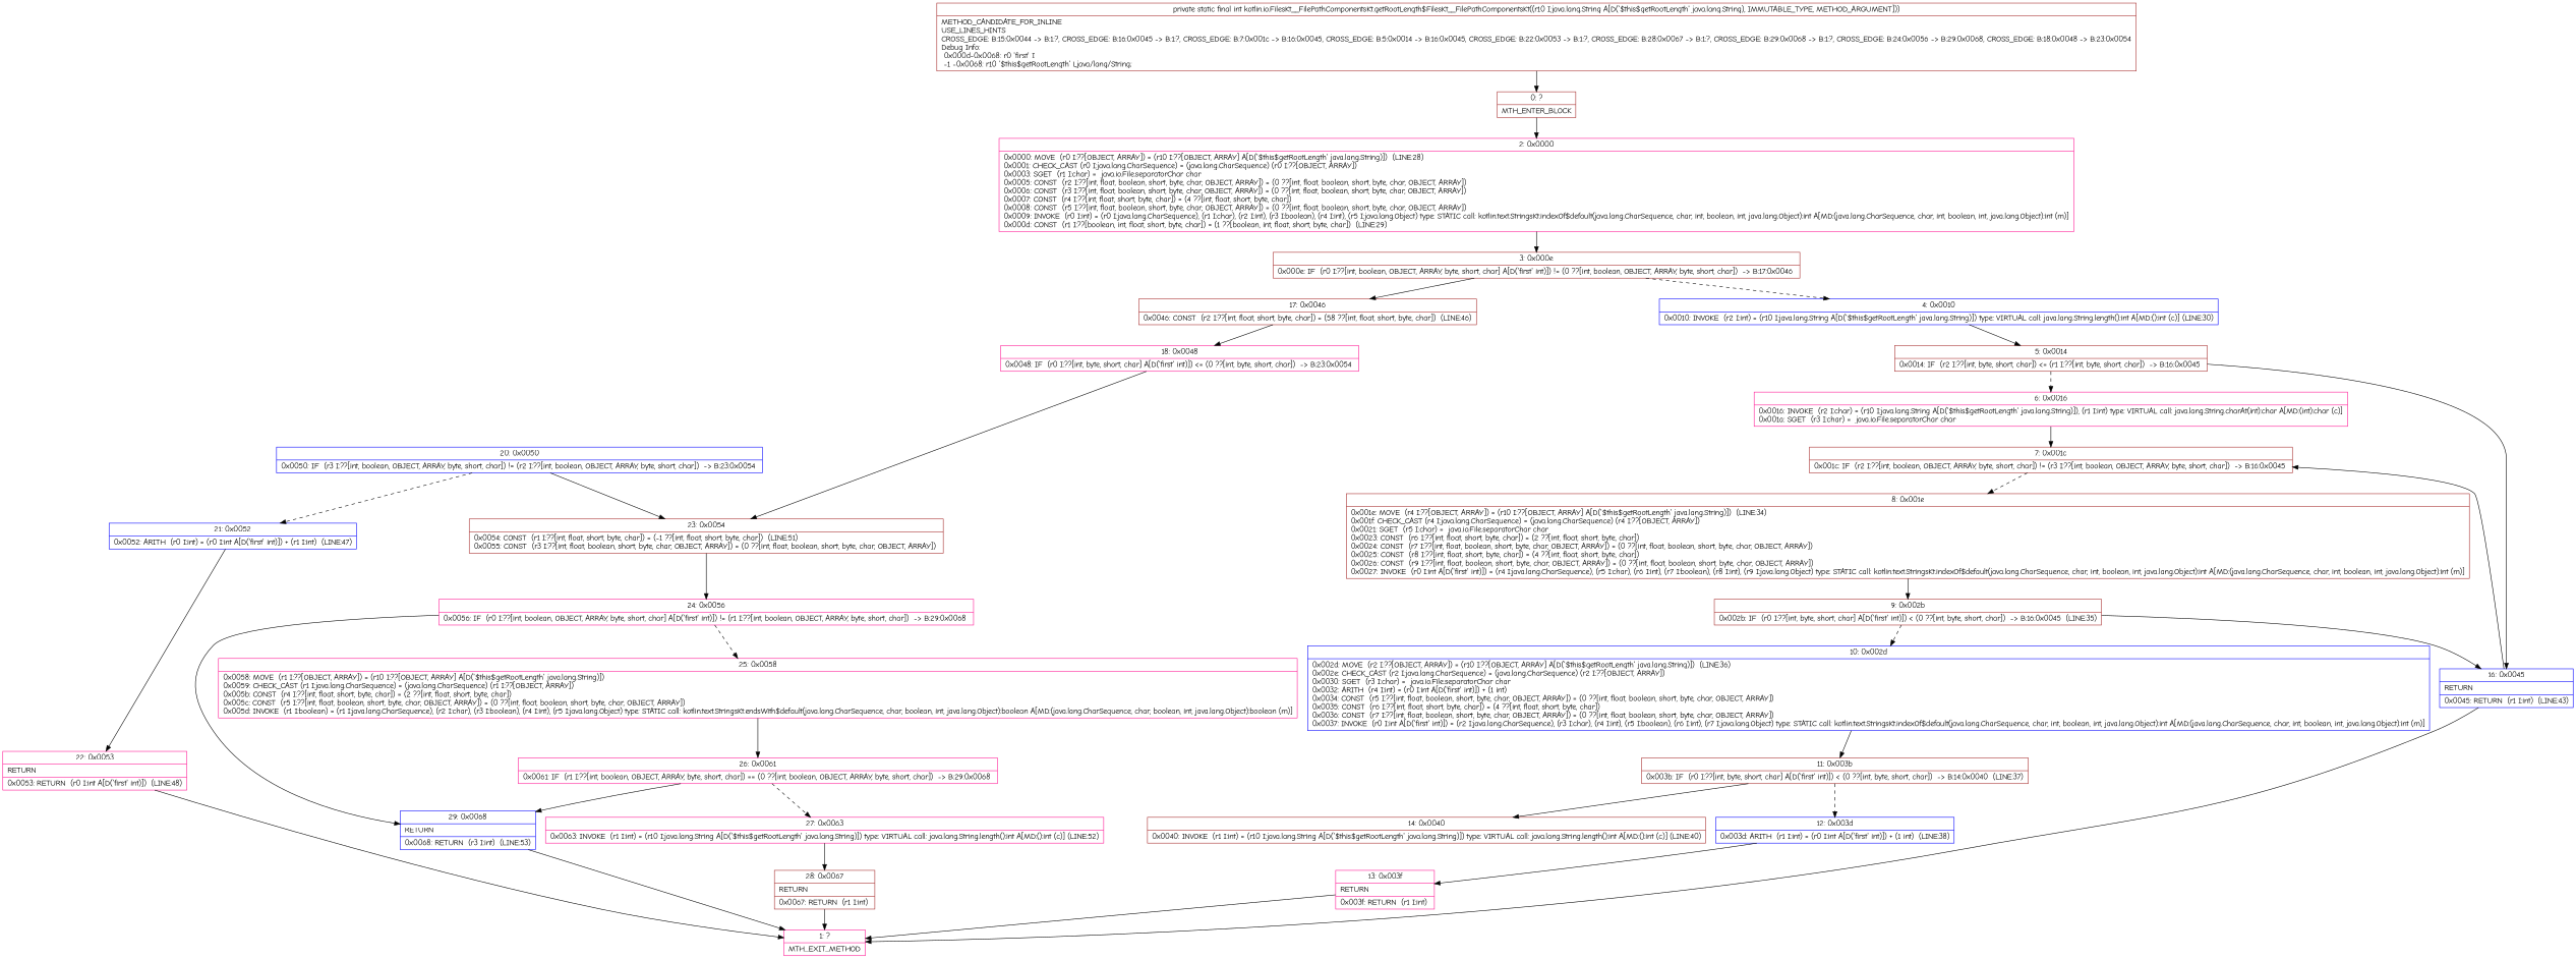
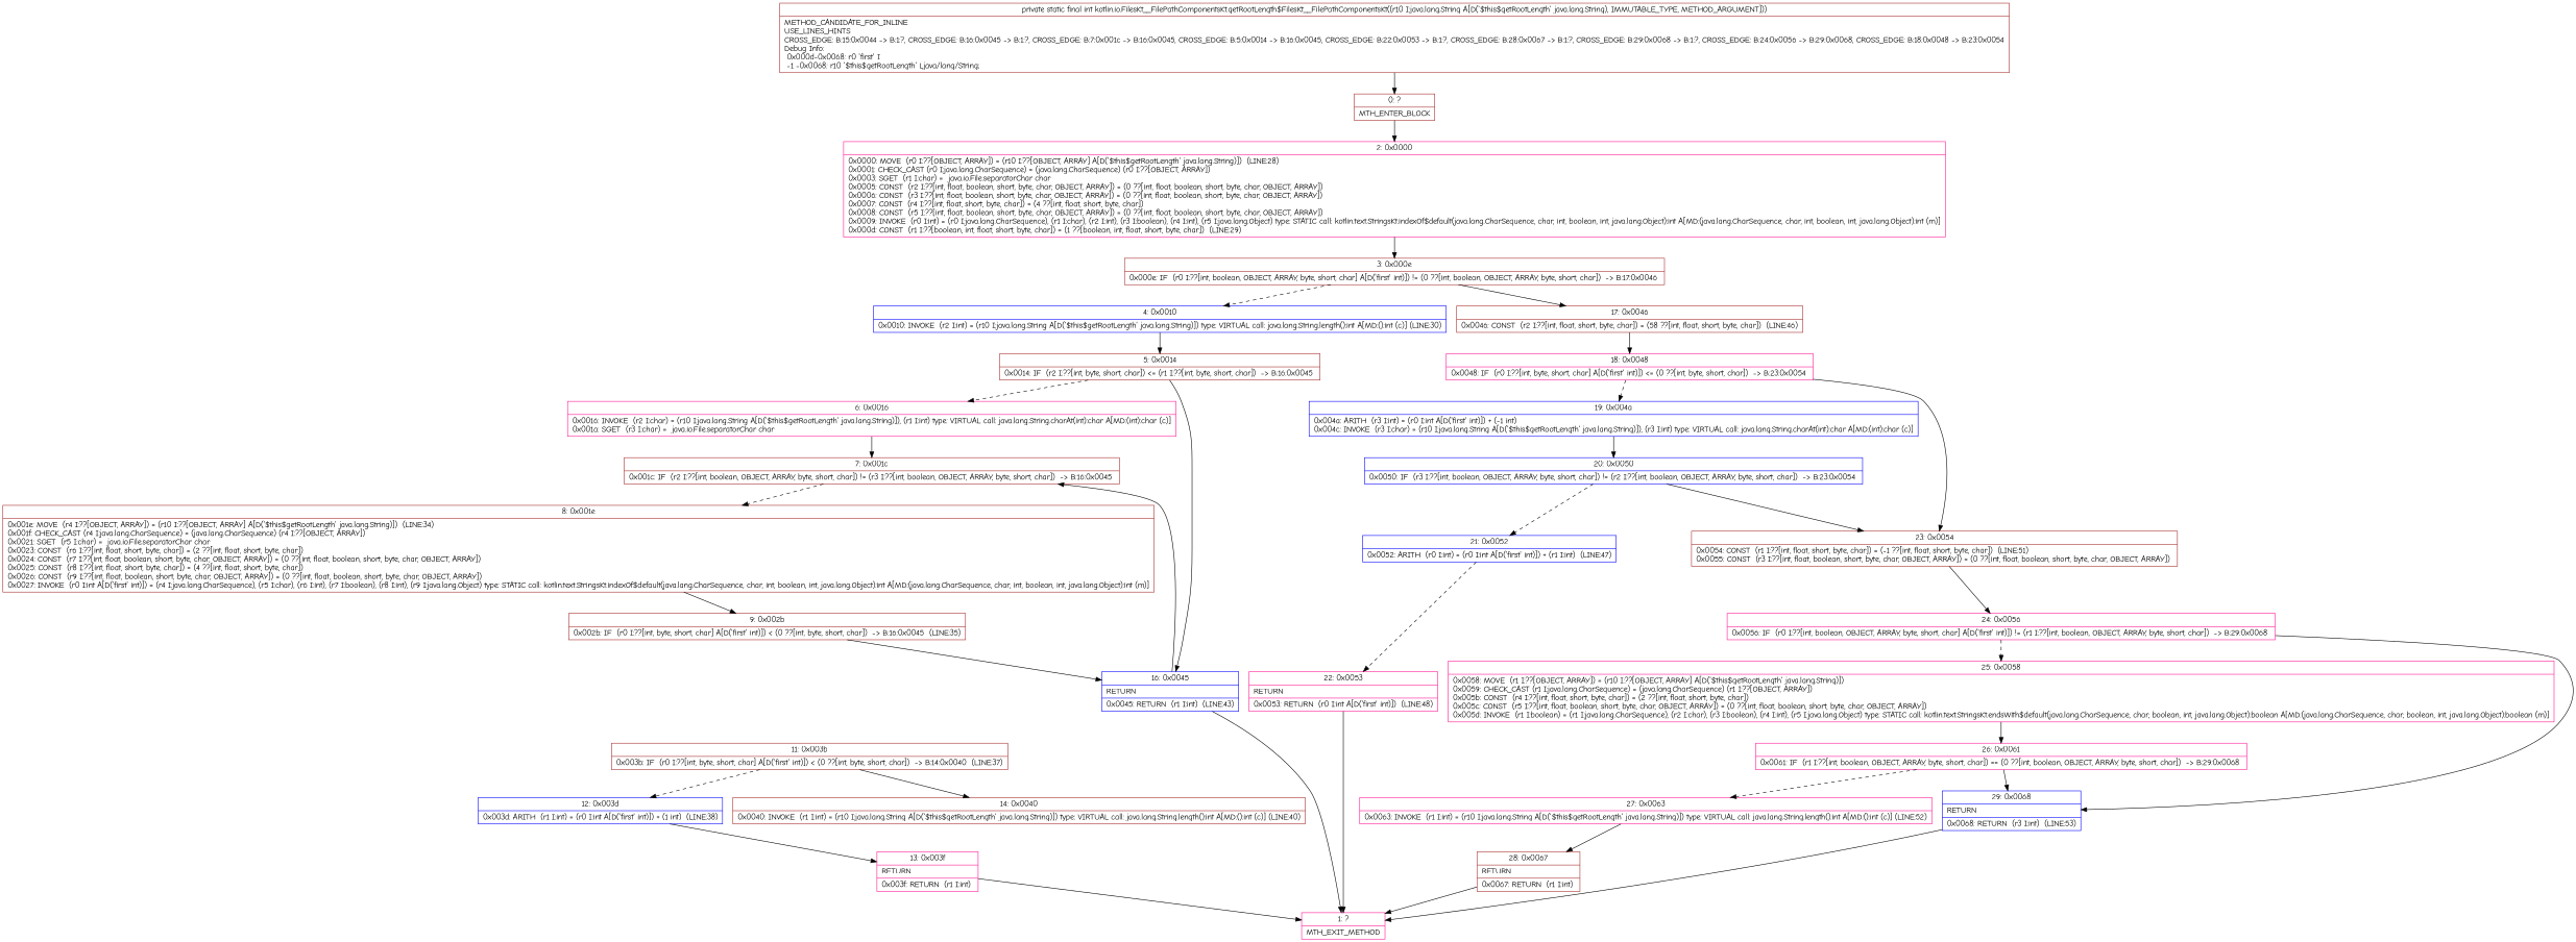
  digraph {
    fontname="Comic Neue"
    node [color=brown fontname="Comic Neue" shape=record]
    edge [fontname="Comic Neue"]
    n1 [label="{0\:\ ?|MTH_ENTER_BLOCK\l}"]
    n2 [color=deeppink label="{2\:\ 0x0000|0x0000: MOVE  (r0 I:??[OBJECT, ARRAY]) = (r10 I:??[OBJECT, ARRAY] A[D('$this$getRootLength' java.lang.String)])  (LINE:28)\l0x0001: CHECK_CAST (r0 I:java.lang.CharSequence) = (java.lang.CharSequence) (r0 I:??[OBJECT, ARRAY]) \l0x0003: SGET  (r1 I:char) =  java.io.File.separatorChar char \l0x0005: CONST  (r2 I:??[int, float, boolean, short, byte, char, OBJECT, ARRAY]) = (0 ??[int, float, boolean, short, byte, char, OBJECT, ARRAY]) \l0x0006: CONST  (r3 I:??[int, float, boolean, short, byte, char, OBJECT, ARRAY]) = (0 ??[int, float, boolean, short, byte, char, OBJECT, ARRAY]) \l0x0007: CONST  (r4 I:??[int, float, short, byte, char]) = (4 ??[int, float, short, byte, char]) \l0x0008: CONST  (r5 I:??[int, float, boolean, short, byte, char, OBJECT, ARRAY]) = (0 ??[int, float, boolean, short, byte, char, OBJECT, ARRAY]) \l0x0009: INVOKE  (r0 I:int) = (r0 I:java.lang.CharSequence), (r1 I:char), (r2 I:int), (r3 I:boolean), (r4 I:int), (r5 I:java.lang.Object) type: STATIC call: kotlin.text.StringsKt.indexOf$default(java.lang.CharSequence, char, int, boolean, int, java.lang.Object):int A[MD:(java.lang.CharSequence, char, int, boolean, int, java.lang.Object):int (m)]\l0x000d: CONST  (r1 I:??[boolean, int, float, short, byte, char]) = (1 ??[boolean, int, float, short, byte, char])  (LINE:29)\l}"]
    n3 [label="{3\:\ 0x000e|0x000e: IF  (r0 I:??[int, boolean, OBJECT, ARRAY, byte, short, char] A[D('first' int)]) != (0 ??[int, boolean, OBJECT, ARRAY, byte, short, char])  \-\> B:17:0x0046 \l}"]
    n4 [color=blue label="{4\:\ 0x0010|0x0010: INVOKE  (r2 I:int) = (r10 I:java.lang.String A[D('$this$getRootLength' java.lang.String)]) type: VIRTUAL call: java.lang.String.length():int A[MD:():int (c)] (LINE:30)\l}"]
    n5 [label="{17\:\ 0x0046|0x0046: CONST  (r2 I:??[int, float, short, byte, char]) = (58 ??[int, float, short, byte, char])  (LINE:46)\l}"]
    n6 [label="{5\:\ 0x0014|0x0014: IF  (r2 I:??[int, byte, short, char]) \<= (r1 I:??[int, byte, short, char])  \-\> B:16:0x0045 \l}"]
    n7 [color=deeppink label="{18\:\ 0x0048|0x0048: IF  (r0 I:??[int, byte, short, char] A[D('first' int)]) \<= (0 ??[int, byte, short, char])  \-\> B:23:0x0054 \l}"]
    n8 [color=deeppink label="{6\:\ 0x0016|0x0016: INVOKE  (r2 I:char) = (r10 I:java.lang.String A[D('$this$getRootLength' java.lang.String)]), (r1 I:int) type: VIRTUAL call: java.lang.String.charAt(int):char A[MD:(int):char (c)]\l0x001a: SGET  (r3 I:char) =  java.io.File.separatorChar char \l}"]
    n9 [color=blue label="{16\:\ 0x0045|RETURN\l|0x0045: RETURN  (r1 I:int)  (LINE:43)\l}"]
    n10 [label="{7\:\ 0x001c|0x001c: IF  (r2 I:??[int, boolean, OBJECT, ARRAY, byte, short, char]) != (r3 I:??[int, boolean, OBJECT, ARRAY, byte, short, char])  \-\> B:16:0x0045 \l}"]
    n11 [color=deeppink label="{1\:\ ?|MTH_EXIT_METHOD\l}"]
    n12 [label="{8\:\ 0x001e|0x001e: MOVE  (r4 I:??[OBJECT, ARRAY]) = (r10 I:??[OBJECT, ARRAY] A[D('$this$getRootLength' java.lang.String)])  (LINE:34)\l0x001f: CHECK_CAST (r4 I:java.lang.CharSequence) = (java.lang.CharSequence) (r4 I:??[OBJECT, ARRAY]) \l0x0021: SGET  (r5 I:char) =  java.io.File.separatorChar char \l0x0023: CONST  (r6 I:??[int, float, short, byte, char]) = (2 ??[int, float, short, byte, char]) \l0x0024: CONST  (r7 I:??[int, float, boolean, short, byte, char, OBJECT, ARRAY]) = (0 ??[int, float, boolean, short, byte, char, OBJECT, ARRAY]) \l0x0025: CONST  (r8 I:??[int, float, short, byte, char]) = (4 ??[int, float, short, byte, char]) \l0x0026: CONST  (r9 I:??[int, float, boolean, short, byte, char, OBJECT, ARRAY]) = (0 ??[int, float, boolean, short, byte, char, OBJECT, ARRAY]) \l0x0027: INVOKE  (r0 I:int A[D('first' int)]) = (r4 I:java.lang.CharSequence), (r5 I:char), (r6 I:int), (r7 I:boolean), (r8 I:int), (r9 I:java.lang.Object) type: STATIC call: kotlin.text.StringsKt.indexOf$default(java.lang.CharSequence, char, int, boolean, int, java.lang.Object):int A[MD:(java.lang.CharSequence, char, int, boolean, int, java.lang.Object):int (m)]\l}"]
    n13 [label="{9\:\ 0x002b|0x002b: IF  (r0 I:??[int, byte, short, char] A[D('first' int)]) \< (0 ??[int, byte, short, char])  \-\> B:16:0x0045  (LINE:35)\l}"]
-   n14 [color=blue label="{10\:\ 0x002d|0x002d: MOVE  (r2 I:??[OBJECT, ARRAY]) = (r10 I:??[OBJECT, ARRAY] A[D('$this$getRootLength' java.lang.String)])  (LINE:36)\l0x002e: CHECK_CAST (r2 I:java.lang.CharSequence) = (java.lang.CharSequence) (r2 I:??[OBJECT, ARRAY]) \l0x0030: SGET  (r3 I:char) =  java.io.File.separatorChar char \l0x0032: ARITH  (r4 I:int) = (r0 I:int A[D('first' int)]) + (1 int) \l0x0034: CONST  (r5 I:??[int, float, boolean, short, byte, char, OBJECT, ARRAY]) = (0 ??[int, float, boolean, short, byte, char, OBJECT, ARRAY]) \l0x0035: CONST  (r6 I:??[int, float, short, byte, char]) = (4 ??[int, float, short, byte, char]) \l0x0036: CONST  (r7 I:??[int, float, boolean, short, byte, char, OBJECT, ARRAY]) = (0 ??[int, float, boolean, short, byte, char, OBJECT, ARRAY]) \l0x0037: INVOKE  (r0 I:int A[D('first' int)]) = (r2 I:java.lang.CharSequence), (r3 I:char), (r4 I:int), (r5 I:boolean), (r6 I:int), (r7 I:java.lang.Object) type: STATIC call: kotlin.text.StringsKt.indexOf$default(java.lang.CharSequence, char, int, boolean, int, java.lang.Object):int A[MD:(java.lang.CharSequence, char, int, boolean, int, java.lang.Object):int (m)]\l}"]
    n15 [label="{11\:\ 0x003b|0x003b: IF  (r0 I:??[int, byte, short, char] A[D('first' int)]) \< (0 ??[int, byte, short, char])  \-\> B:14:0x0040  (LINE:37)\l}"]
    n16 [color=blue label="{12\:\ 0x003d|0x003d: ARITH  (r1 I:int) = (r0 I:int A[D('first' int)]) + (1 int)  (LINE:38)\l}"]
    n17 [label="{14\:\ 0x0040|0x0040: INVOKE  (r1 I:int) = (r10 I:java.lang.String A[D('$this$getRootLength' java.lang.String)]) type: VIRTUAL call: java.lang.String.length():int A[MD:():int (c)] (LINE:40)\l}"]
    n18 [color=deeppink label="{13\:\ 0x003f|RETURN\l|0x003f: RETURN  (r1 I:int) \l}"]
+   n19 [color=blue label="{19\:\ 0x004a|0x004a: ARITH  (r3 I:int) = (r0 I:int A[D('first' int)]) + (\-1 int) \l0x004c: INVOKE  (r3 I:char) = (r10 I:java.lang.String A[D('$this$getRootLength' java.lang.String)]), (r3 I:int) type: VIRTUAL call: java.lang.String.charAt(int):char A[MD:(int):char (c)]\l}"]
    n20 [label="{23\:\ 0x0054|0x0054: CONST  (r1 I:??[int, float, short, byte, char]) = (\-1 ??[int, float, short, byte, char])  (LINE:51)\l0x0055: CONST  (r3 I:??[int, float, boolean, short, byte, char, OBJECT, ARRAY]) = (0 ??[int, float, boolean, short, byte, char, OBJECT, ARRAY]) \l}"]
    n21 [color=blue label="{20\:\ 0x0050|0x0050: IF  (r3 I:??[int, boolean, OBJECT, ARRAY, byte, short, char]) != (r2 I:??[int, boolean, OBJECT, ARRAY, byte, short, char])  \-\> B:23:0x0054 \l}"]
    n22 [color=deeppink label="{24\:\ 0x0056|0x0056: IF  (r0 I:??[int, boolean, OBJECT, ARRAY, byte, short, char] A[D('first' int)]) != (r1 I:??[int, boolean, OBJECT, ARRAY, byte, short, char])  \-\> B:29:0x0068 \l}"]
    n23 [color=blue label="{21\:\ 0x0052|0x0052: ARITH  (r0 I:int) = (r0 I:int A[D('first' int)]) + (r1 I:int)  (LINE:47)\l}"]
    n24 [color=deeppink label="{22\:\ 0x0053|RETURN\l|0x0053: RETURN  (r0 I:int A[D('first' int)])  (LINE:48)\l}"]
    n25 [color=deeppink label="{25\:\ 0x0058|0x0058: MOVE  (r1 I:??[OBJECT, ARRAY]) = (r10 I:??[OBJECT, ARRAY] A[D('$this$getRootLength' java.lang.String)]) \l0x0059: CHECK_CAST (r1 I:java.lang.CharSequence) = (java.lang.CharSequence) (r1 I:??[OBJECT, ARRAY]) \l0x005b: CONST  (r4 I:??[int, float, short, byte, char]) = (2 ??[int, float, short, byte, char]) \l0x005c: CONST  (r5 I:??[int, float, boolean, short, byte, char, OBJECT, ARRAY]) = (0 ??[int, float, boolean, short, byte, char, OBJECT, ARRAY]) \l0x005d: INVOKE  (r1 I:boolean) = (r1 I:java.lang.CharSequence), (r2 I:char), (r3 I:boolean), (r4 I:int), (r5 I:java.lang.Object) type: STATIC call: kotlin.text.StringsKt.endsWith$default(java.lang.CharSequence, char, boolean, int, java.lang.Object):boolean A[MD:(java.lang.CharSequence, char, boolean, int, java.lang.Object):boolean (m)]\l}"]
    n26 [color=blue label="{29\:\ 0x0068|RETURN\l|0x0068: RETURN  (r3 I:int)  (LINE:53)\l}"]
    n27 [color=deeppink label="{26\:\ 0x0061|0x0061: IF  (r1 I:??[int, boolean, OBJECT, ARRAY, byte, short, char]) == (0 ??[int, boolean, OBJECT, ARRAY, byte, short, char])  \-\> B:29:0x0068 \l}"]
    n28 [color=deeppink label="{27\:\ 0x0063|0x0063: INVOKE  (r1 I:int) = (r10 I:java.lang.String A[D('$this$getRootLength' java.lang.String)]) type: VIRTUAL call: java.lang.String.length():int A[MD:():int (c)] (LINE:52)\l}"]
    n29 [label="{28\:\ 0x0067|RETURN\l|0x0067: RETURN  (r1 I:int) \l}"]
    n30 [label="{private static final int kotlin.io.FilesKt__FilePathComponentsKt.getRootLength$FilesKt__FilePathComponentsKt((r10 I:java.lang.String A[D('$this$getRootLength' java.lang.String), IMMUTABLE_TYPE, METHOD_ARGUMENT]))  | METHOD_CANDIDATE_FOR_INLINE\lUSE_LINES_HINTS\lCROSS_EDGE: B:15:0x0044 \-\> B:1:?, CROSS_EDGE: B:16:0x0045 \-\> B:1:?, CROSS_EDGE: B:7:0x001c \-\> B:16:0x0045, CROSS_EDGE: B:5:0x0014 \-\> B:16:0x0045, CROSS_EDGE: B:22:0x0053 \-\> B:1:?, CROSS_EDGE: B:28:0x0067 \-\> B:1:?, CROSS_EDGE: B:29:0x0068 \-\> B:1:?, CROSS_EDGE: B:24:0x0056 \-\> B:29:0x0068, CROSS_EDGE: B:18:0x0048 \-\> B:23:0x0054\lDebug Info:\l  0x000d\-0x0068: r0 'first' I\l  \-1 \-0x0068: r10 '$this$getRootLength' Ljava\/lang\/String;\l}"]
    n1 -> n2
    n2 -> n3
    n3 -> n4 [style=dashed]
    n3 -> n5
    n4 -> n6
    n5 -> n7
    n6 -> n8 [style=dashed]
    n6 -> n9
+   n7 -> n19 [style=dashed]
    n7 -> n20
    n8 -> n10
    n9 -> n10
    n9 -> n11
    n10 -> n12 [style=dashed]
    n12 -> n13
    n13 -> n9
-   n13 -> n14 [style=dashed]
-   n14 -> n15
    n15 -> n16 [style=dashed]
    n15 -> n17
    n16 -> n18
    n18 -> n11
+   n19 -> n21
    n20 -> n22
    n21 -> n20
    n21 -> n23 [style=dashed]
    n22 -> n25 [style=dashed]
    n22 -> n26
-   n23 -> n24
+   n23 -> n24 [style=dashed]
    n24 -> n11
    n25 -> n27
    n26 -> n11
    n27 -> n26
    n27 -> n28 [style=dashed]
    n28 -> n29
    n29 -> n11
    n30 -> n1
  }
